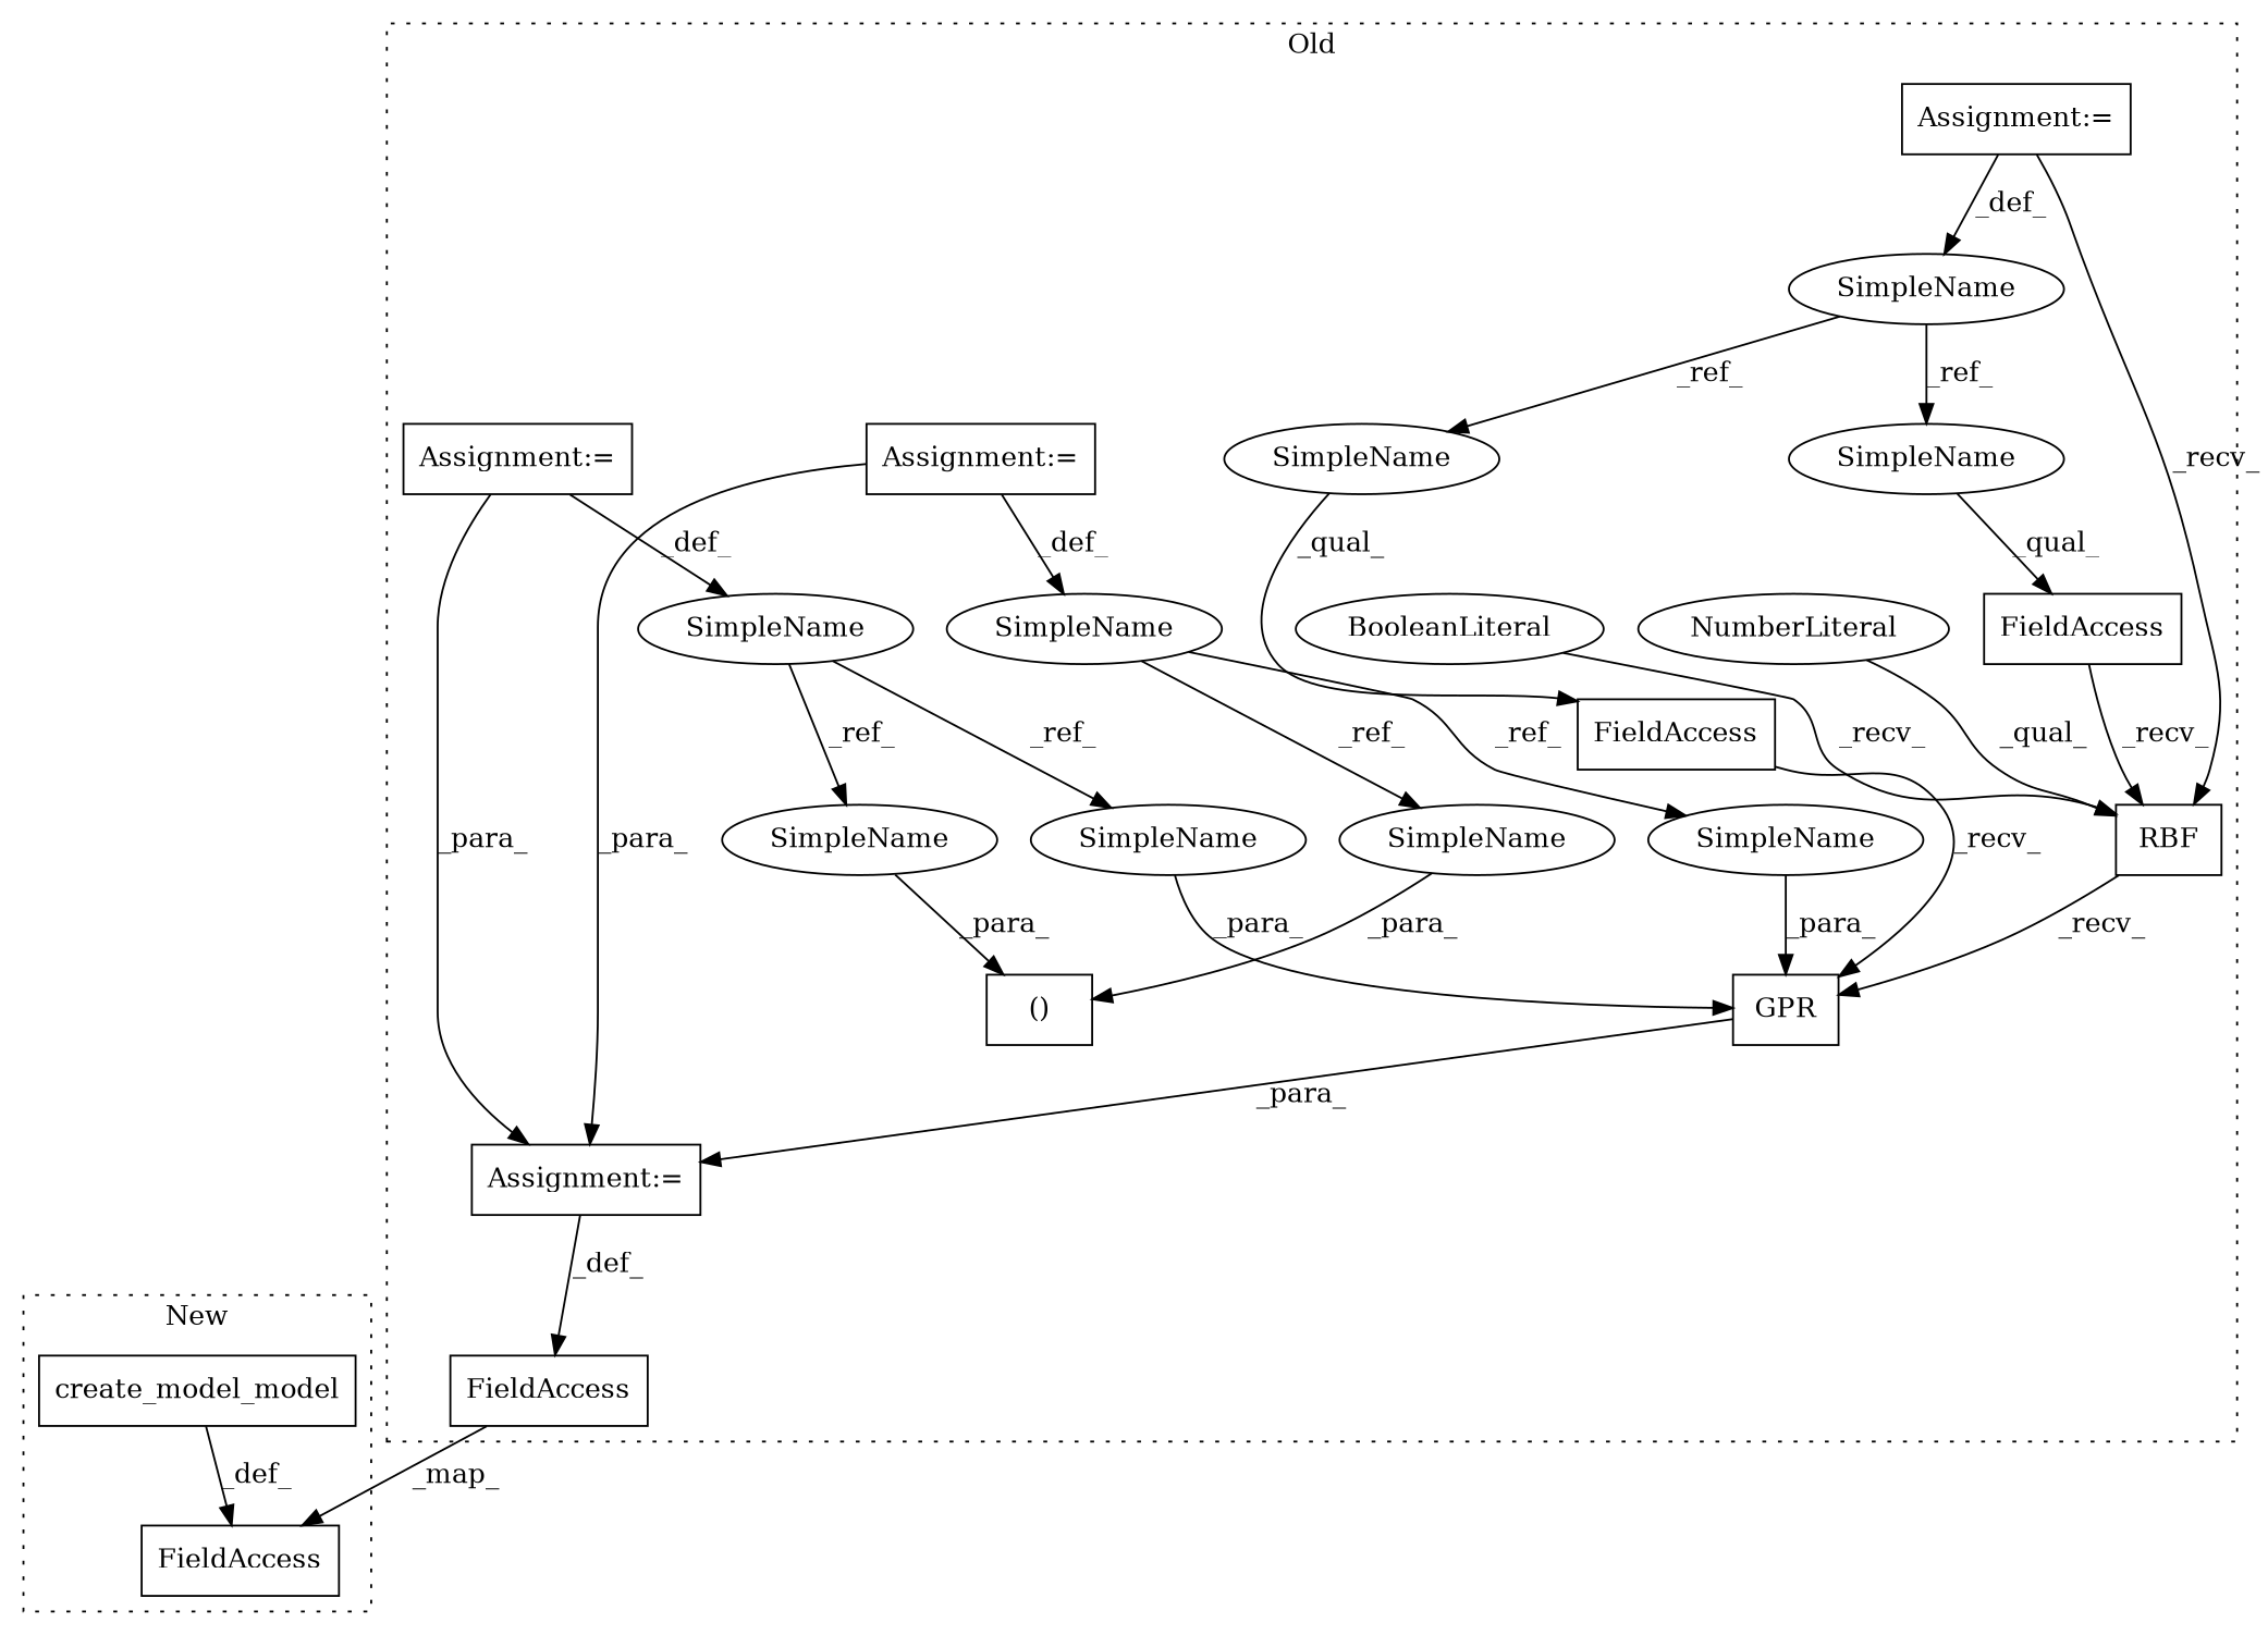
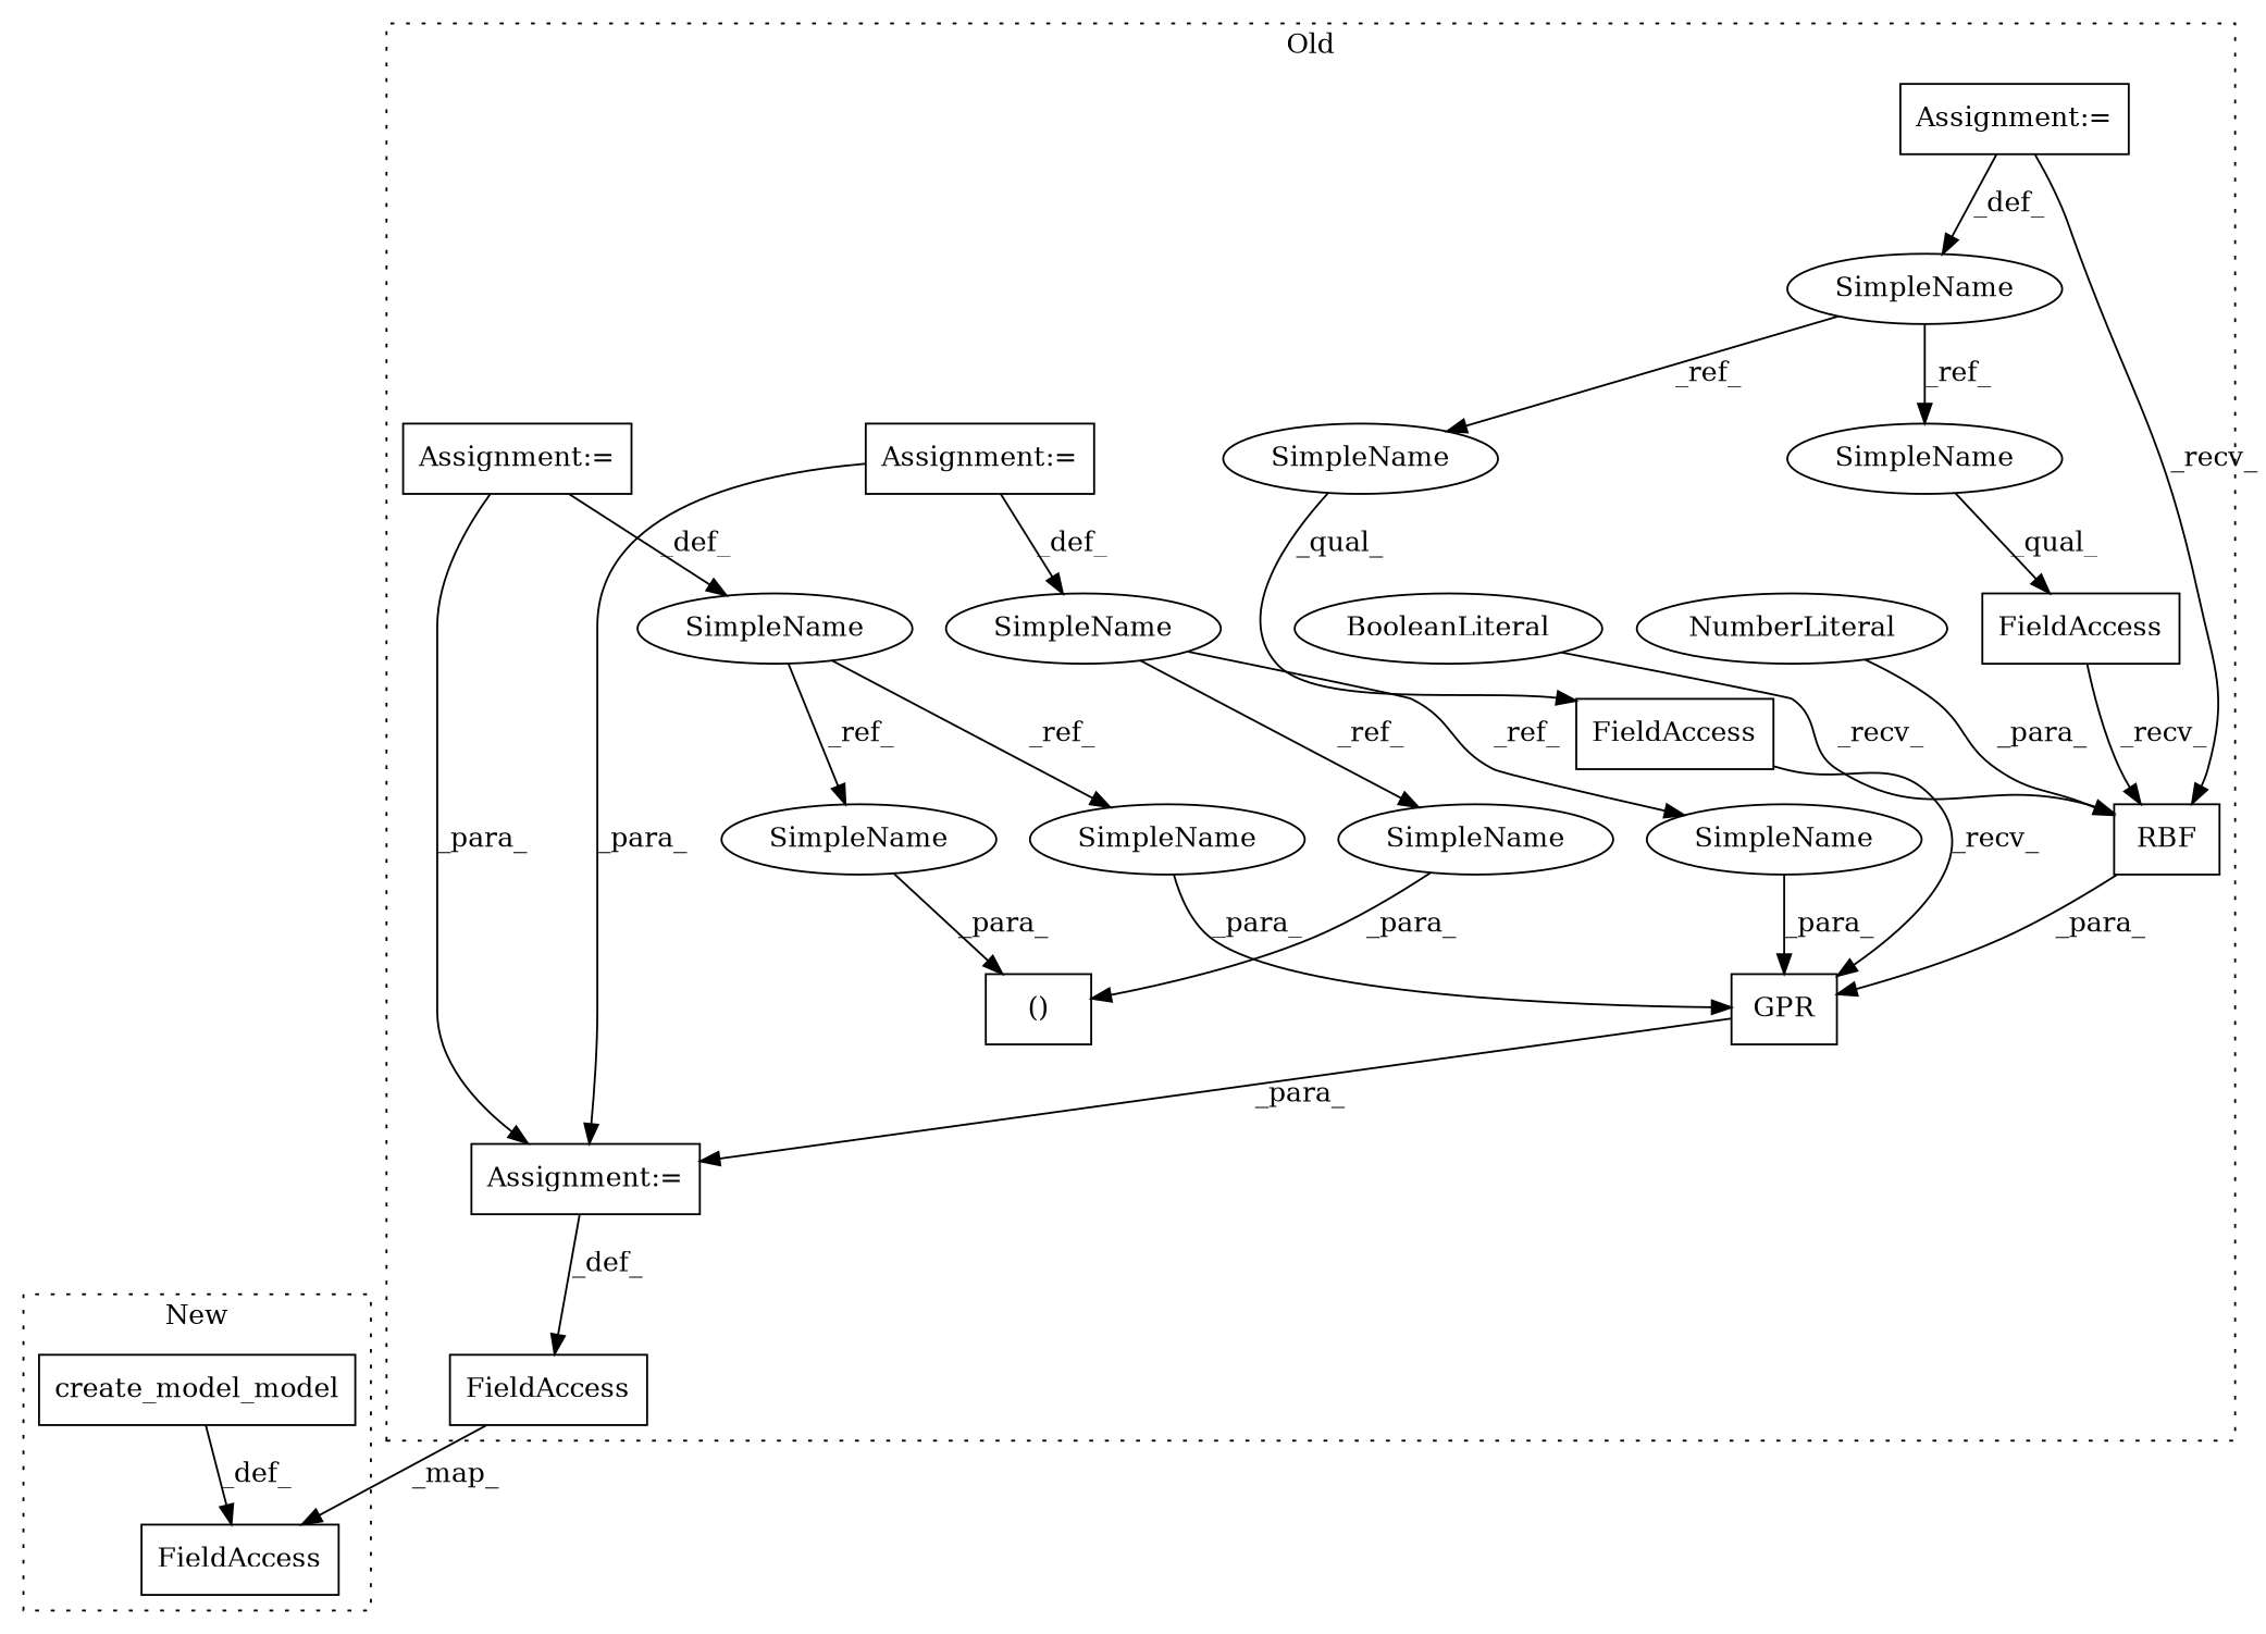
  digraph {
    node [a=42 l=1 s=10811 shape=box]
    n1 [a=106 l=15 label="()"]
    n2 [label=SimpleName s=10593 shape=ellipse]
    n3 [a=32 l="4,1" label=GPR s="10919,10953"]
    n4 [a=22 l=10 label=FieldAccess s=10908]
    n5 [label=SimpleName s=10566 shape=ellipse]
    n6 [l=6 label=SimpleName s=10577 shape=ellipse]
    n7 [a=22 l=14 label=FieldAccess s=10927]
    n8 [a=32 l="4,1" label=RBF s="10942,10952"]
    n9 [a=34 label=NumberLiteral s=10946 shape=ellipse]
    n10 [a=9 l=4 label=BooleanLiteral s=10948 shape=ellipse]
    n11 [a=7 label="Assignment:=" s=10566]
    n12 [a=7 l=6 label="Assignment:=" s=10577]
    n13 [a=22 l=14 label=FieldAccess s=11026]
    n14 [a=7 label="Assignment:=" s=10593]
    n15 [a=7 label="Assignment:=" s=10907]
    n16 [label=SimpleName s=10825 shape=ellipse]
    n17 [label=SimpleName s=10925 shape=ellipse]
    n18 [l=6 label=SimpleName s=10927 shape=ellipse]
    n19 [l=6 label=SimpleName s=10908 shape=ellipse]
    n20 [label=SimpleName s=10923 shape=ellipse]
    n21 [label=SimpleName shape=ellipse]
    n22 [a=32 l="22,1" label=create_model_model s="10246,10279"]
    n23 [a=22 l=14 label=FieldAccess s=10287]
    subgraph cluster_1 {
      label=Old
      style=dotted
      n1
      n2
      n3
      n4
      n5
      n6
      n7
      n8
      n9
      n10
      n11
      n12
      n13
      n14
      n15
      n16
      n17
      n18
      n19
      n20
      n21
    }
    subgraph cluster_2 {
      label=New
      style=dotted
      n22
      n23
    }
    n2 -> n16 [label=_ref_]
    n2 -> n17 [label=_ref_]
    n3 -> n15 [label=_para_]
    n4 -> n3 [label=_recv_]
    n5 -> n20 [label=_ref_]
    n5 -> n21 [label=_ref_]
    n6 -> n18 [label=_ref_]
    n6 -> n19 [label=_ref_]
    n7 -> n8 [label=_recv_]
-   n8 -> n3 [label=_recv_]
-   n9 -> n8 [label=_qual_]
+   n8 -> n3 [label=_para_]
+   n9 -> n8 [label=_para_]
    n10 -> n8 [label=_recv_]
    n11 -> n5 [label=_def_]
    n11 -> n15 [label=_para_]
    n12 -> n6 [label=_def_]
    n12 -> n8 [label=_recv_]
    n13 -> n23 [label=_map_]
    n14 -> n2 [label=_def_]
    n14 -> n15 [label=_para_]
    n15 -> n13 [label=_def_]
    n16 -> n1 [label=_para_]
    n17 -> n3 [label=_para_]
    n18 -> n7 [label=_qual_]
    n19 -> n4 [label=_qual_]
    n20 -> n3 [label=_para_]
    n21 -> n1 [label=_para_]
    n22 -> n23 [label=_def_]
  }
